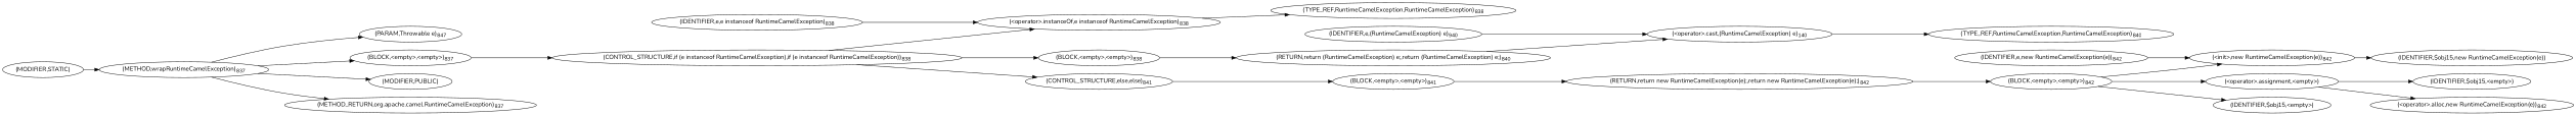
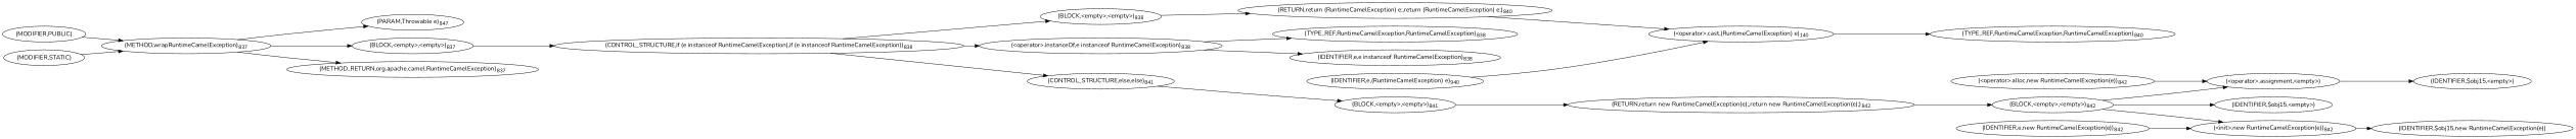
  digraph {
    fontname=Nunito
    rankdir=LR
    node [fontname=Nunito]
    edge [fontname=Nunito]
    n1 [label=<(METHOD,wrapRuntimeCamelException)<SUB>837</SUB>>]
    n2 [label=<(PARAM,Throwable e)<SUB>847</SUB>>]
    n3 [label=<(BLOCK,&lt;empty&gt;,&lt;empty&gt;)<SUB>837</SUB>>]
    n4 [label=<(MODIFIER,PUBLIC)>]
    n5 [label=<(METHOD_RETURN,org.apache.camel.RuntimeCamelException)<SUB>837</SUB>>]
    n6 [label=<(CONTROL_STRUCTURE,if (e instanceof RuntimeCamelException),if (e instanceof RuntimeCamelException))<SUB>838</SUB>>]
    n7 [label=<(MODIFIER,STATIC)>]
    n8 [label=<(&lt;operator&gt;.instanceOf,e instanceof RuntimeCamelException)<SUB>838</SUB>>]
    n9 [label=<(BLOCK,&lt;empty&gt;,&lt;empty&gt;)<SUB>838</SUB>>]
    n10 [label=<(CONTROL_STRUCTURE,else,else)<SUB>841</SUB>>]
    n11 [label=<(IDENTIFIER,e,e instanceof RuntimeCamelException)<SUB>838</SUB>>]
    n12 [label=<(TYPE_REF,RuntimeCamelException,RuntimeCamelException)<SUB>838</SUB>>]
    n13 [label=<(RETURN,return (RuntimeCamelException) e;,return (RuntimeCamelException) e;)<SUB>840</SUB>>]
    n14 [label=<(BLOCK,&lt;empty&gt;,&lt;empty&gt;)<SUB>841</SUB>>]
    n15 [label=<(&lt;operator&gt;.cast,(RuntimeCamelException) e)<SUB>140</SUB>>]
    n16 [label=<(TYPE_REF,RuntimeCamelException,RuntimeCamelException)<SUB>840</SUB>>]
    n17 [label=<(IDENTIFIER,e,(RuntimeCamelException) e)<SUB>940</SUB>>]
    n18 [label=<(RETURN,return new RuntimeCamelException(e);,return new RuntimeCamelException(e);)<SUB>842</SUB>>]
    n19 [label=<(BLOCK,&lt;empty&gt;,&lt;empty&gt;)<SUB>842</SUB>>]
    n20 [label=<(&lt;operator&gt;.assignment,&lt;empty&gt;)>]
    n21 [label=<(&lt;init&gt;,new RuntimeCamelException(e))<SUB>842</SUB>>]
    n22 [label=<(IDENTIFIER,$obj15,&lt;empty&gt;)>]
    n23 [label=<(IDENTIFIER,$obj15,&lt;empty&gt;)>]
    n24 [label=<(&lt;operator&gt;.alloc,new RuntimeCamelException(e))<SUB>842</SUB>>]
    n25 [label=<(IDENTIFIER,$obj15,new RuntimeCamelException(e))>]
    n26 [label=<(IDENTIFIER,e,new RuntimeCamelException(e))<SUB>842</SUB>>]
    n1 -> n2
    n1 -> n3
-   n1 -> n4
+   n4 -> n1
    n1 -> n5
    n3 -> n6
    n6 -> n8
    n6 -> n9
    n6 -> n10
    n7 -> n1
-   n11 -> n8
+   n8 -> n11
    n8 -> n12
    n9 -> n13
    n10 -> n14
    n13 -> n15
    n14 -> n18
    n15 -> n16
    n17 -> n15
    n18 -> n19
    n19 -> n20
    n19 -> n21
    n19 -> n22
    n20 -> n23
-   n20 -> n24
+   n24 -> n20
    n21 -> n25
    n26 -> n21
  }
